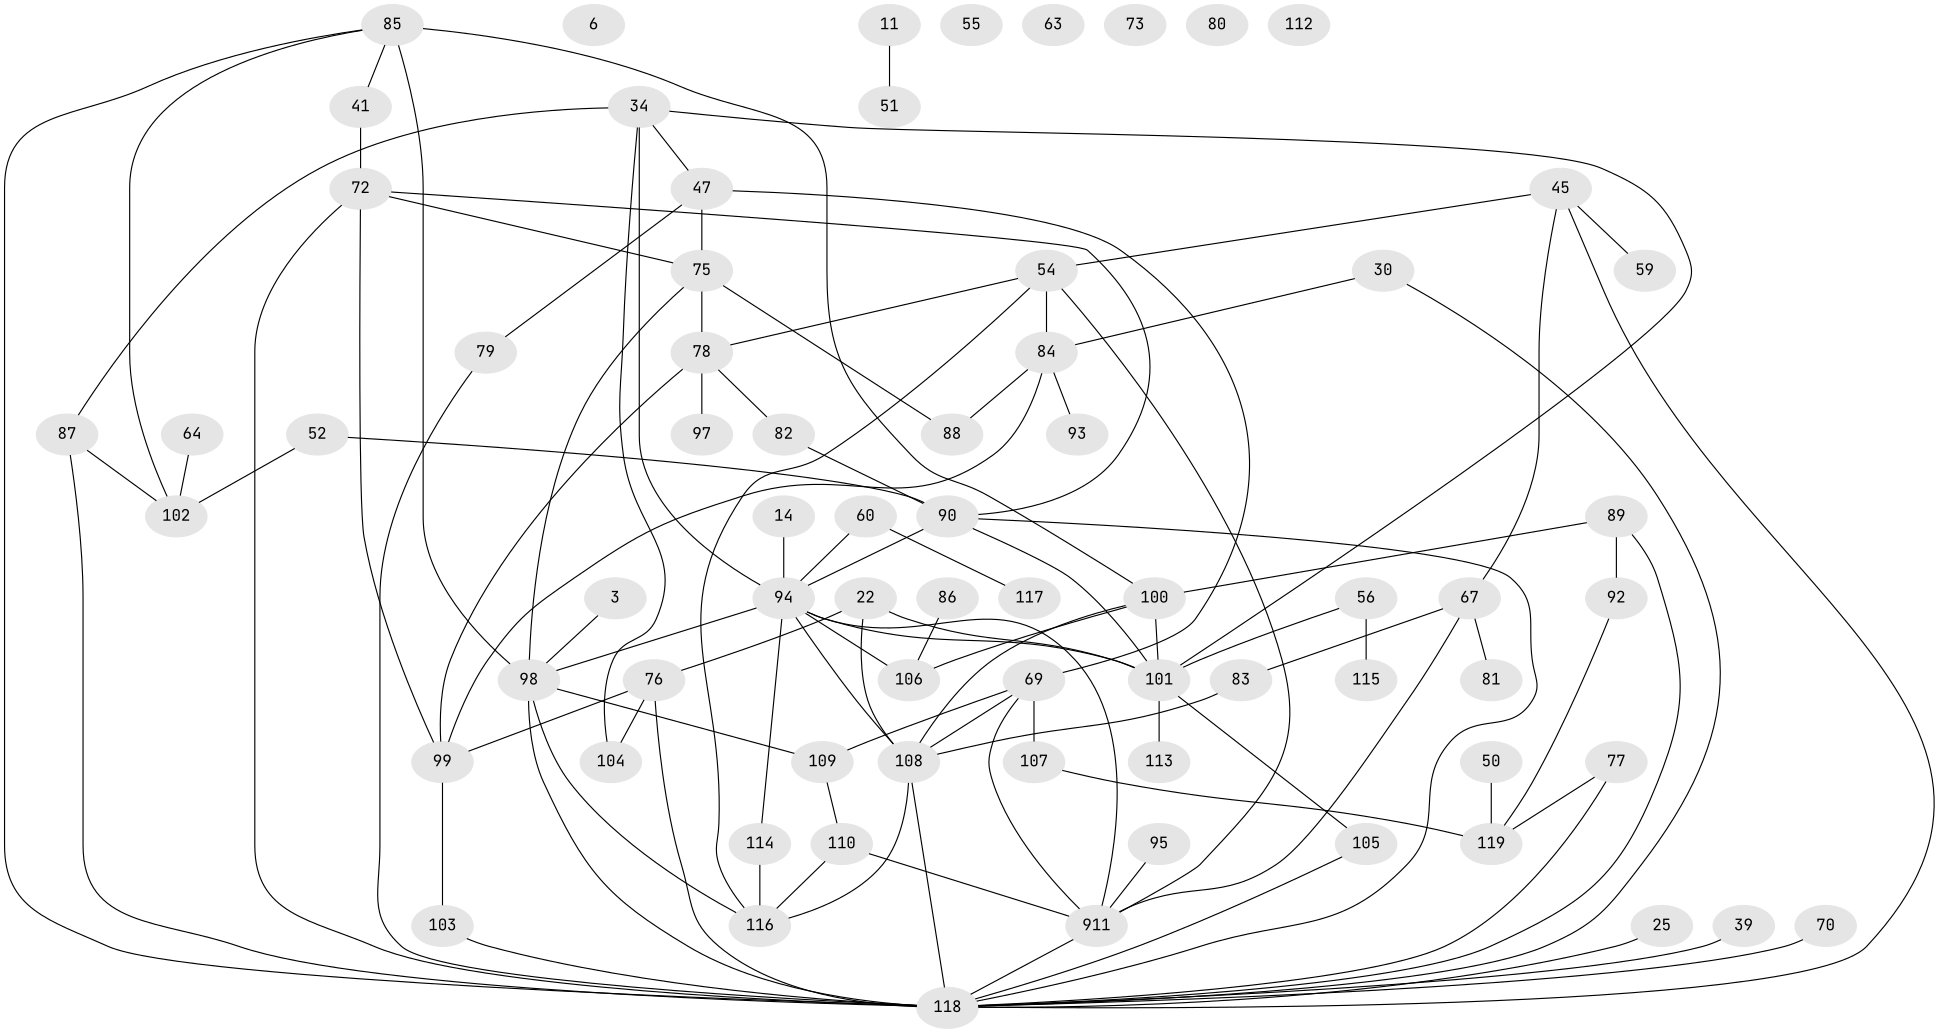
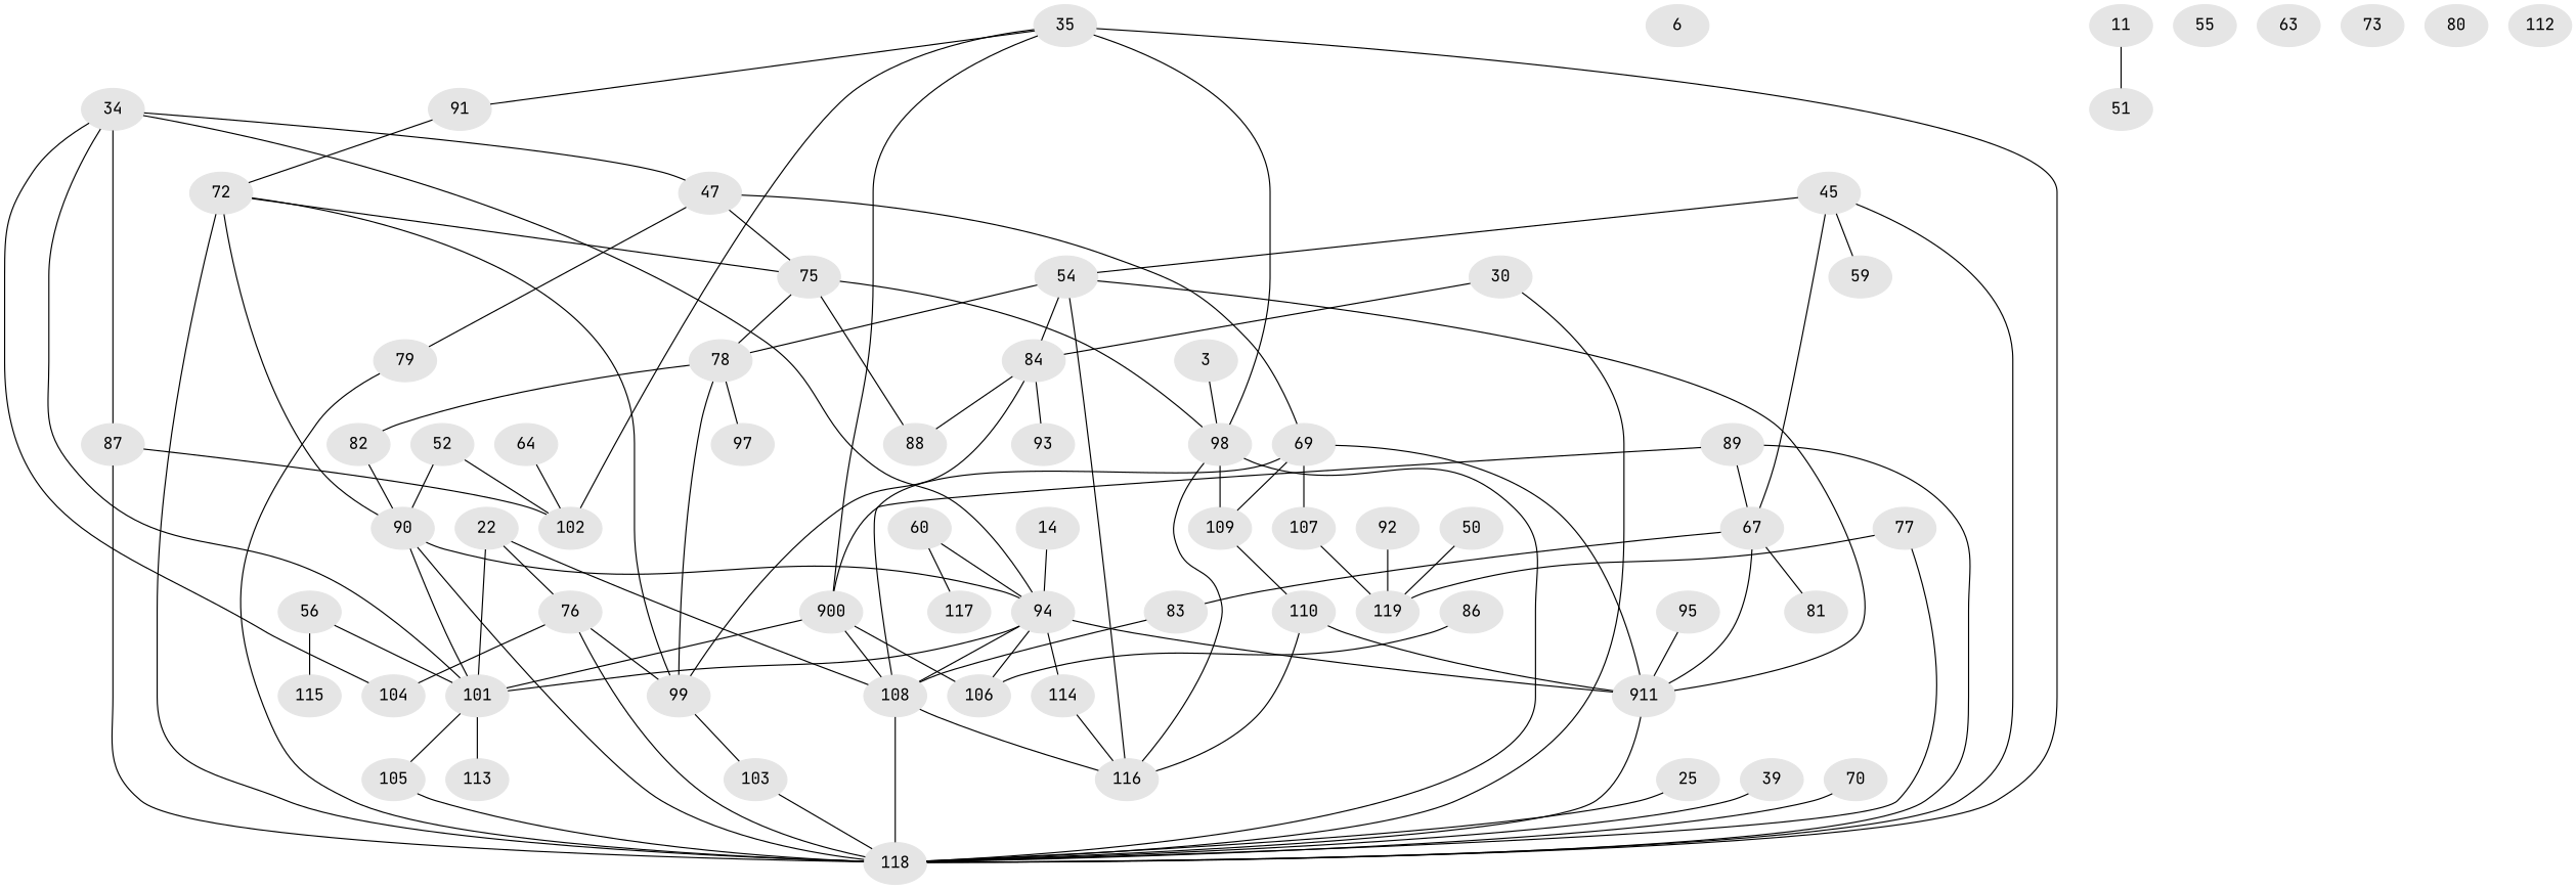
  graph {
    fontname="JetBrains Mono"
    node [color=gray90 fontname="JetBrains Mono" style=filled]
    edge [fontname="JetBrains Mono"]
    98 [super="+38+7"]
    118 [super="+12+96+53"]
    116 [super="+48"]
    109
    3
    6
    11
    51
    94 [super="+43+71"]
    101 [super="+10+21+36+62"]
    108 [super="+91"]
    n12 [label=911 super="+5"]
    106 [super="+17"]
    114
    14
    69 [super="+57"]
    47
    75 [super="+8+74"]
    79
    76 [super="+4"]
    104
    99 [super="+24"]
    22
    113
    105
    25
    84 [super="+46"]
    88 [super="+19"]
    93
    30
    34 [super="+16"]
    87 [super="+31"]
    102
-   35 [label=85]
-   41
-   100
+   35
+   41 [label=91]
+   100 [label=900]
    72 [super="+23+65+37"]
    39
    90 [super="+68"]
    45
    54
    59
    67
    78 [super="+13+66+58"]
    81
    83
    107
    50
    119
    52
    82 [super="+61"]
    97
    55
    56
    115
    60
    117
    63
    64
    110
    70
    103
    73
    77
    80
    86
    89 [super="+9+85"]
    92
    95
    112
    98 -- 118 [weight=3]
    98 -- 116
    98 -- 109 [weight=3]
    109 -- 110
    3 -- 98
    11 -- 51
-   94 -- 98
    94 -- 101 [weight=3]
    94 -- 108
    94 -- n12 [weight=2]
    94 -- 106
    94 -- 114
    101 -- 113
    101 -- 105
    108 -- 118 [weight=3]
    108 -- 116
    n12 -- 118
    114 -- 116
    14 -- 94
    69 -- 109
    69 -- 108
    69 -- n12
    69 -- 107
    47 -- 69
    47 -- 75
    47 -- 79
    75 -- 98
    75 -- 88
    75 -- 78
    79 -- 118
    76 -- 118
    76 -- 104
    76 -- 99
    99 -- 103
    22 -- 101 [weight=2]
    22 -- 108
    22 -- 76
    105 -- 118
    25 -- 118
    84 -- 99
    84 -- 88
    84 -- 93
    30 -- 118
    30 -- 84
    34 -- 94
    34 -- 101
    34 -- 47
    34 -- 104
    34 -- 87
    87 -- 118 [weight=2]
    87 -- 102
    35 -- 98 [weight=2]
    35 -- 118
    35 -- 102
    35 -- 41
    35 -- 100
    41 -- 72
    100 -- 101
    100 -- 108
    100 -- 106
    72 -- 118 [weight=3]
    72 -- 75
    72 -- 99
    72 -- 90
    39 -- 118
    90 -- 118 [weight=2]
    90 -- 94
    90 -- 101
    45 -- 118
    45 -- 54
    45 -- 59
    45 -- 67
    54 -- 116
    54 -- n12
    54 -- 84 [weight=2]
    54 -- 78
    67 -- n12
    67 -- 81
    67 -- 83
    78 -- 99
    78 -- 82
    78 -- 97
    83 -- 108
    107 -- 119
    50 -- 119
    52 -- 102
    52 -- 90
    82 -- 90 [weight=3]
    56 -- 101
    56 -- 115
    60 -- 94
    60 -- 117
    64 -- 102
    110 -- 116
    110 -- n12
    70 -- 118 [weight=2]
    103 -- 118
    77 -- 118
    77 -- 119
    86 -- 106
    89 -- 118
    89 -- 100
-   89 -- 92
+   89 -- 67
    92 -- 119
    95 -- n12
  }
